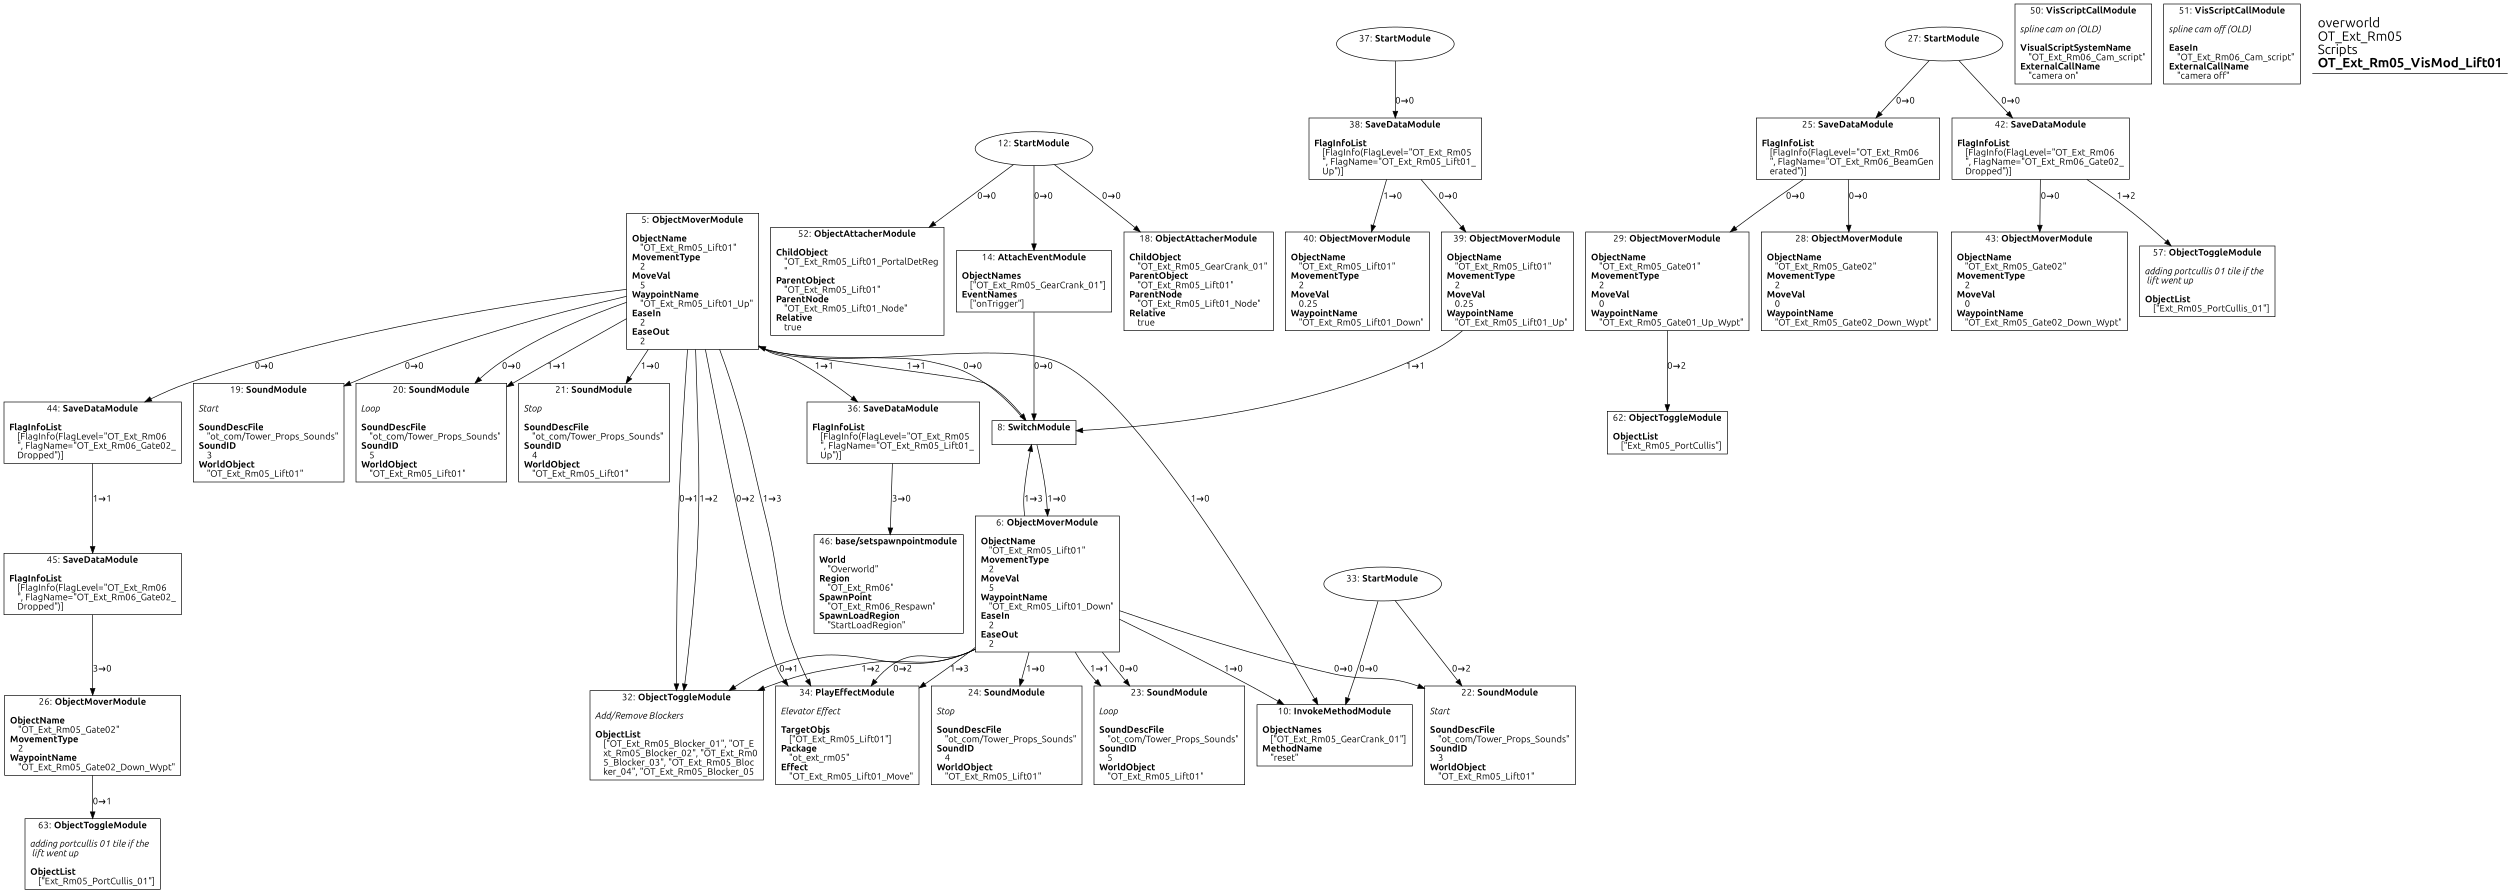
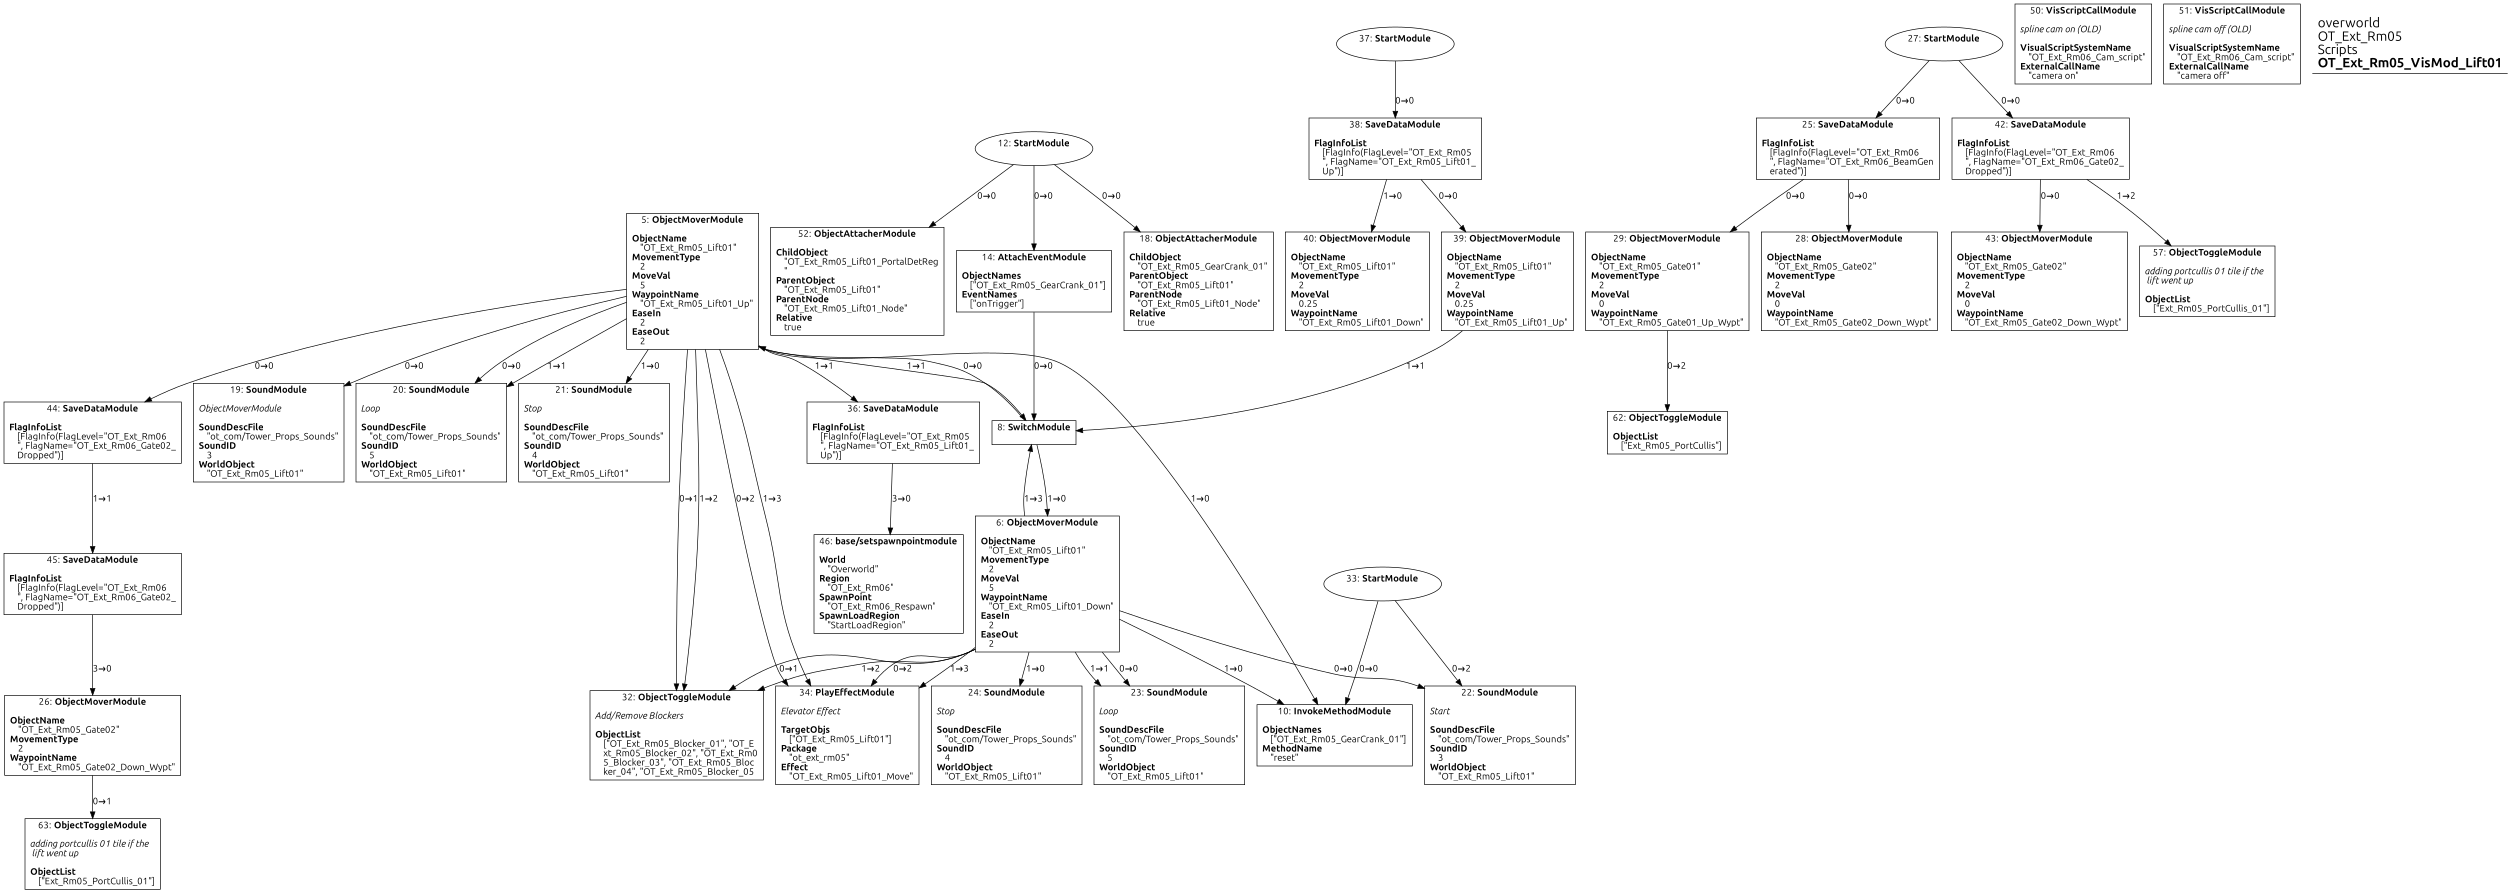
  digraph {
    fontname=Ubuntu
    splines=spline
    node [fontname=Ubuntu shape=box]
    edge [fontname=Ubuntu]
    n1 [label=<5: <b>ObjectMoverModule</b><br/><br/><b>ObjectName</b><br align="left"/>    &quot;OT_Ext_Rm05_Lift01&quot;<br align="left"/><b>MovementType</b><br align="left"/>    2<br align="left"/><b>MoveVal</b><br align="left"/>    5<br align="left"/><b>WaypointName</b><br align="left"/>    &quot;OT_Ext_Rm05_Lift01_Up&quot;<br align="left"/><b>EaseIn</b><br align="left"/>    2<br align="left"/><b>EaseOut</b><br align="left"/>    2<br align="left"/>>]
    n2 [label=<8: <b>SwitchModule</b><br/><br/>>]
    n3 [label=<10: <b>InvokeMethodModule</b><br/><br/><b>ObjectNames</b><br align="left"/>    [&quot;OT_Ext_Rm05_GearCrank_01&quot;]<br align="left"/><b>MethodName</b><br align="left"/>    &quot;reset&quot;<br align="left"/>>]
-   n4 [label=<19: <b>SoundModule</b><br/><br/><i>Start<br align="left"/></i><br align="left"/><b>SoundDescFile</b><br align="left"/>    &quot;ot_com/Tower_Props_Sounds&quot;<br align="left"/><b>SoundID</b><br align="left"/>    3<br align="left"/><b>WorldObject</b><br align="left"/>    &quot;OT_Ext_Rm05_Lift01&quot;<br align="left"/>>]
+   n4 [label=<19: <b>SoundModule</b><br/><br/><i>ObjectMoverModule<br align="left"/></i><br align="left"/><b>SoundDescFile</b><br align="left"/>    &quot;ot_com/Tower_Props_Sounds&quot;<br align="left"/><b>SoundID</b><br align="left"/>    3<br align="left"/><b>WorldObject</b><br align="left"/>    &quot;OT_Ext_Rm05_Lift01&quot;<br align="left"/>>]
    n5 [label=<20: <b>SoundModule</b><br/><br/><i>Loop<br align="left"/></i><br align="left"/><b>SoundDescFile</b><br align="left"/>    &quot;ot_com/Tower_Props_Sounds&quot;<br align="left"/><b>SoundID</b><br align="left"/>    5<br align="left"/><b>WorldObject</b><br align="left"/>    &quot;OT_Ext_Rm05_Lift01&quot;<br align="left"/>>]
    n6 [label=<21: <b>SoundModule</b><br/><br/><i>Stop<br align="left"/></i><br align="left"/><b>SoundDescFile</b><br align="left"/>    &quot;ot_com/Tower_Props_Sounds&quot;<br align="left"/><b>SoundID</b><br align="left"/>    4<br align="left"/><b>WorldObject</b><br align="left"/>    &quot;OT_Ext_Rm05_Lift01&quot;<br align="left"/>>]
    n7 [label=<32: <b>ObjectToggleModule</b><br/><br/><i>Add/Remove Blockers<br align="left"/></i><br align="left"/><b>ObjectList</b><br align="left"/>    [&quot;OT_Ext_Rm05_Blocker_01&quot;, &quot;OT_E<br align="left"/>    xt_Rm05_Blocker_02&quot;, &quot;OT_Ext_Rm0<br align="left"/>    5_Blocker_03&quot;, &quot;OT_Ext_Rm05_Bloc<br align="left"/>    ker_04&quot;, &quot;OT_Ext_Rm05_Blocker_05<br align="left"/>>]
    n8 [label=<34: <b>PlayEffectModule</b><br/><br/><i>Elevator Effect<br align="left"/></i><br align="left"/><b>TargetObjs</b><br align="left"/>    [&quot;OT_Ext_Rm05_Lift01&quot;]<br align="left"/><b>Package</b><br align="left"/>    &quot;ot_ext_rm05&quot;<br align="left"/><b>Effect</b><br align="left"/>    &quot;OT_Ext_Rm05_Lift01_Move&quot;<br align="left"/>>]
    n9 [label=<36: <b>SaveDataModule</b><br/><br/><b>FlagInfoList</b><br align="left"/>    [FlagInfo(FlagLevel=&quot;OT_Ext_Rm05<br align="left"/>    &quot;, FlagName=&quot;OT_Ext_Rm05_Lift01_<br align="left"/>    Up&quot;)]<br align="left"/>>]
    n10 [label=<44: <b>SaveDataModule</b><br/><br/><b>FlagInfoList</b><br align="left"/>    [FlagInfo(FlagLevel=&quot;OT_Ext_Rm06<br align="left"/>    &quot;, FlagName=&quot;OT_Ext_Rm06_Gate02_<br align="left"/>    Dropped&quot;)]<br align="left"/>>]
    n11 [label=<6: <b>ObjectMoverModule</b><br/><br/><b>ObjectName</b><br align="left"/>    &quot;OT_Ext_Rm05_Lift01&quot;<br align="left"/><b>MovementType</b><br align="left"/>    2<br align="left"/><b>MoveVal</b><br align="left"/>    5<br align="left"/><b>WaypointName</b><br align="left"/>    &quot;OT_Ext_Rm05_Lift01_Down&quot;<br align="left"/><b>EaseIn</b><br align="left"/>    2<br align="left"/><b>EaseOut</b><br align="left"/>    2<br align="left"/>>]
    n12 [label=<46: <b>base/setspawnpointmodule</b><br/><br/><b>World</b><br align="left"/>    &quot;Overworld&quot;<br align="left"/><b>Region</b><br align="left"/>    &quot;OT_Ext_Rm06&quot;<br align="left"/><b>SpawnPoint</b><br align="left"/>    &quot;OT_Ext_Rm06_Respawn&quot;<br align="left"/><b>SpawnLoadRegion</b><br align="left"/>    &quot;StartLoadRegion&quot;<br align="left"/>>]
    n13 [label=<45: <b>SaveDataModule</b><br/><br/><b>FlagInfoList</b><br align="left"/>    [FlagInfo(FlagLevel=&quot;OT_Ext_Rm06<br align="left"/>    &quot;, FlagName=&quot;OT_Ext_Rm06_Gate02_<br align="left"/>    Dropped&quot;)]<br align="left"/>>]
    n14 [label=<22: <b>SoundModule</b><br/><br/><i>Start<br align="left"/></i><br align="left"/><b>SoundDescFile</b><br align="left"/>    &quot;ot_com/Tower_Props_Sounds&quot;<br align="left"/><b>SoundID</b><br align="left"/>    3<br align="left"/><b>WorldObject</b><br align="left"/>    &quot;OT_Ext_Rm05_Lift01&quot;<br align="left"/>>]
    n15 [label=<23: <b>SoundModule</b><br/><br/><i>Loop<br align="left"/></i><br align="left"/><b>SoundDescFile</b><br align="left"/>    &quot;ot_com/Tower_Props_Sounds&quot;<br align="left"/><b>SoundID</b><br align="left"/>    5<br align="left"/><b>WorldObject</b><br align="left"/>    &quot;OT_Ext_Rm05_Lift01&quot;<br align="left"/>>]
    n16 [label=<24: <b>SoundModule</b><br/><br/><i>Stop<br align="left"/></i><br align="left"/><b>SoundDescFile</b><br align="left"/>    &quot;ot_com/Tower_Props_Sounds&quot;<br align="left"/><b>SoundID</b><br align="left"/>    4<br align="left"/><b>WorldObject</b><br align="left"/>    &quot;OT_Ext_Rm05_Lift01&quot;<br align="left"/>>]
    n17 [label=<26: <b>ObjectMoverModule</b><br/><br/><b>ObjectName</b><br align="left"/>    &quot;OT_Ext_Rm05_Gate02&quot;<br align="left"/><b>MovementType</b><br align="left"/>    2<br align="left"/><b>WaypointName</b><br align="left"/>    &quot;OT_Ext_Rm05_Gate02_Down_Wypt&quot;<br align="left"/>>]
    n18 [label=<12: <b>StartModule</b><br/><br/>> shape=oval]
    n19 [label=<14: <b>AttachEventModule</b><br/><br/><b>ObjectNames</b><br align="left"/>    [&quot;OT_Ext_Rm05_GearCrank_01&quot;]<br align="left"/><b>EventNames</b><br align="left"/>    [&quot;onTrigger&quot;]<br align="left"/>>]
    n20 [label=<18: <b>ObjectAttacherModule</b><br/><br/><b>ChildObject</b><br align="left"/>    &quot;OT_Ext_Rm05_GearCrank_01&quot;<br align="left"/><b>ParentObject</b><br align="left"/>    &quot;OT_Ext_Rm05_Lift01&quot;<br align="left"/><b>ParentNode</b><br align="left"/>    &quot;OT_Ext_Rm05_Lift01_Node&quot;<br align="left"/><b>Relative</b><br align="left"/>    true<br align="left"/>>]
    n21 [label=<52: <b>ObjectAttacherModule</b><br/><br/><b>ChildObject</b><br align="left"/>    &quot;OT_Ext_Rm05_Lift01_PortalDetReg<br align="left"/>    &quot;<br align="left"/><b>ParentObject</b><br align="left"/>    &quot;OT_Ext_Rm05_Lift01&quot;<br align="left"/><b>ParentNode</b><br align="left"/>    &quot;OT_Ext_Rm05_Lift01_Node&quot;<br align="left"/><b>Relative</b><br align="left"/>    true<br align="left"/>>]
    n22 [label=<25: <b>SaveDataModule</b><br/><br/><b>FlagInfoList</b><br align="left"/>    [FlagInfo(FlagLevel=&quot;OT_Ext_Rm06<br align="left"/>    &quot;, FlagName=&quot;OT_Ext_Rm06_BeamGen<br align="left"/>    erated&quot;)]<br align="left"/>>]
    n23 [label=<29: <b>ObjectMoverModule</b><br/><br/><b>ObjectName</b><br align="left"/>    &quot;OT_Ext_Rm05_Gate01&quot;<br align="left"/><b>MovementType</b><br align="left"/>    2<br align="left"/><b>MoveVal</b><br align="left"/>    0<br align="left"/><b>WaypointName</b><br align="left"/>    &quot;OT_Ext_Rm05_Gate01_Up_Wypt&quot;<br align="left"/>>]
    n24 [label=<28: <b>ObjectMoverModule</b><br/><br/><b>ObjectName</b><br align="left"/>    &quot;OT_Ext_Rm05_Gate02&quot;<br align="left"/><b>MovementType</b><br align="left"/>    2<br align="left"/><b>MoveVal</b><br align="left"/>    0<br align="left"/><b>WaypointName</b><br align="left"/>    &quot;OT_Ext_Rm05_Gate02_Down_Wypt&quot;<br align="left"/>>]
    n25 [label=<62: <b>ObjectToggleModule</b><br/><br/><b>ObjectList</b><br align="left"/>    [&quot;Ext_Rm05_PortCullis&quot;]<br align="left"/>>]
    n26 [label=<63: <b>ObjectToggleModule</b><br/><br/><i>adding portcullis 01 tile if the<br align="left"/> lift went up<br align="left"/></i><br align="left"/><b>ObjectList</b><br align="left"/>    [&quot;Ext_Rm05_PortCullis_01&quot;]<br align="left"/>>]
    n27 [label=<27: <b>StartModule</b><br/><br/>> shape=oval]
    n28 [label=<42: <b>SaveDataModule</b><br/><br/><b>FlagInfoList</b><br align="left"/>    [FlagInfo(FlagLevel=&quot;OT_Ext_Rm06<br align="left"/>    &quot;, FlagName=&quot;OT_Ext_Rm06_Gate02_<br align="left"/>    Dropped&quot;)]<br align="left"/>>]
    n29 [label=<43: <b>ObjectMoverModule</b><br/><br/><b>ObjectName</b><br align="left"/>    &quot;OT_Ext_Rm05_Gate02&quot;<br align="left"/><b>MovementType</b><br align="left"/>    2<br align="left"/><b>MoveVal</b><br align="left"/>    0<br align="left"/><b>WaypointName</b><br align="left"/>    &quot;OT_Ext_Rm05_Gate02_Down_Wypt&quot;<br align="left"/>>]
    n30 [label=<57: <b>ObjectToggleModule</b><br/><br/><i>adding portcullis 01 tile if the<br align="left"/> lift went up<br align="left"/></i><br align="left"/><b>ObjectList</b><br align="left"/>    [&quot;Ext_Rm05_PortCullis_01&quot;]<br align="left"/>>]
    n31 [label=<33: <b>StartModule</b><br/><br/>> shape=oval]
    n32 [label=<37: <b>StartModule</b><br/><br/>> shape=oval]
    n33 [label=<38: <b>SaveDataModule</b><br/><br/><b>FlagInfoList</b><br align="left"/>    [FlagInfo(FlagLevel=&quot;OT_Ext_Rm05<br align="left"/>    &quot;, FlagName=&quot;OT_Ext_Rm05_Lift01_<br align="left"/>    Up&quot;)]<br align="left"/>>]
    n34 [label=<39: <b>ObjectMoverModule</b><br/><br/><b>ObjectName</b><br align="left"/>    &quot;OT_Ext_Rm05_Lift01&quot;<br align="left"/><b>MovementType</b><br align="left"/>    2<br align="left"/><b>MoveVal</b><br align="left"/>    0.25<br align="left"/><b>WaypointName</b><br align="left"/>    &quot;OT_Ext_Rm05_Lift01_Up&quot;<br align="left"/>>]
    n35 [label=<40: <b>ObjectMoverModule</b><br/><br/><b>ObjectName</b><br align="left"/>    &quot;OT_Ext_Rm05_Lift01&quot;<br align="left"/><b>MovementType</b><br align="left"/>    2<br align="left"/><b>MoveVal</b><br align="left"/>    0.25<br align="left"/><b>WaypointName</b><br align="left"/>    &quot;OT_Ext_Rm05_Lift01_Down&quot;<br align="left"/>>]
    n36 [label=<50: <b>VisScriptCallModule</b><br/><br/><i>spline cam on (OLD)<br align="left"/></i><br align="left"/><b>VisualScriptSystemName</b><br align="left"/>    &quot;OT_Ext_Rm06_Cam_script&quot;<br align="left"/><b>ExternalCallName</b><br align="left"/>    &quot;camera on&quot;<br align="left"/>>]
-   n37 [label=<51: <b>VisScriptCallModule</b><br/><br/><i>spline cam off (OLD)<br align="left"/></i><br align="left"/><b>EaseIn</b><br align="left"/>    &quot;OT_Ext_Rm06_Cam_script&quot;<br align="left"/><b>ExternalCallName</b><br align="left"/>    &quot;camera off&quot;<br align="left"/>>]
+   n37 [label=<51: <b>VisScriptCallModule</b><br/><br/><i>spline cam off (OLD)<br align="left"/></i><br align="left"/><b>VisualScriptSystemName</b><br align="left"/>    &quot;OT_Ext_Rm06_Cam_script&quot;<br align="left"/><b>ExternalCallName</b><br align="left"/>    &quot;camera off&quot;<br align="left"/>>]
    n38 [label=<<font point-size="20">overworld<br align="left"/>OT_Ext_Rm05<br align="left"/>Scripts<br align="left"/><b>OT_Ext_Rm05_VisMod_Lift01</b><br align="left"/></font>> shape=underline]
    n1 -> n2 [label="1→1"]
    n1 -> n3 [label="1→0"]
    n1 -> n4 [label="0→0"]
    n1 -> n5 [label="0→0"]
    n1 -> n5 [label="1→1"]
    n1 -> n6 [label="1→0"]
    n1 -> n7 [label="0→1"]
    n1 -> n7 [label="1→2"]
    n1 -> n8 [label="0→2"]
    n1 -> n8 [label="1→3"]
    n1 -> n9 [label="1→1"]
    n1 -> n10 [label="0→0"]
    n2 -> n1 [label="0→0"]
    n2 -> n11 [label="1→0"]
    n9 -> n12 [label="3→0"]
    n10 -> n13 [label="1→1"]
    n11 -> n2 [label="1→3"]
    n11 -> n3 [label="1→0"]
    n11 -> n7 [label="0→1"]
    n11 -> n7 [label="1→2"]
    n11 -> n8 [label="0→2"]
    n11 -> n8 [label="1→3"]
    n11 -> n14 [label="0→0"]
    n11 -> n15 [label="0→0"]
    n11 -> n15 [label="1→1"]
    n11 -> n16 [label="1→0"]
    n13 -> n17 [label="3→0"]
    n17 -> n26 [label="0→1"]
    n18 -> n19 [label="0→0"]
    n18 -> n20 [label="0→0"]
    n18 -> n21 [label="0→0"]
    n19 -> n2 [label="0→0"]
    n22 -> n23 [label="0→0"]
    n22 -> n24 [label="0→0"]
    n23 -> n25 [label="0→2"]
    n27 -> n22 [label="0→0"]
    n27 -> n28 [label="0→0"]
    n28 -> n29 [label="0→0"]
    n28 -> n30 [label="1→2"]
    n31 -> n3 [label="0→0"]
    n31 -> n14 [label="0→2"]
    n32 -> n33 [label="0→0"]
    n33 -> n34 [label="0→0"]
    n33 -> n35 [label="1→0"]
    n34 -> n2 [label="1→1"]
  }
